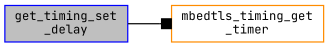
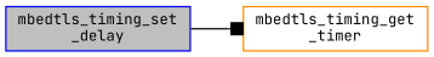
  digraph {
    rankdir=LR
    fontname="JetBrains Mono"
    node [fontname="JetBrains Mono" fontsize=10 shape=record style=filled]
-   n1 [color=blue fillcolor=grey75 fontcolor=black height=0.2 label="get_timing_set\l_delay" width=0.4]
+   n1 [color=blue fillcolor=grey75 fontcolor=black height=0.2 label="mbedtls_timing_set\l_delay" width=0.4]
    n2 [color=darkorange fillcolor=white height=0.2 label="mbedtls_timing_get\l_timer" width=0.4]
    n1 -> n2 [color=black fontname="JetBrains Mono" fontsize=10 labelfontname=Helvetica labelfontsize=10 style=solid arrowhead=box]
  }
